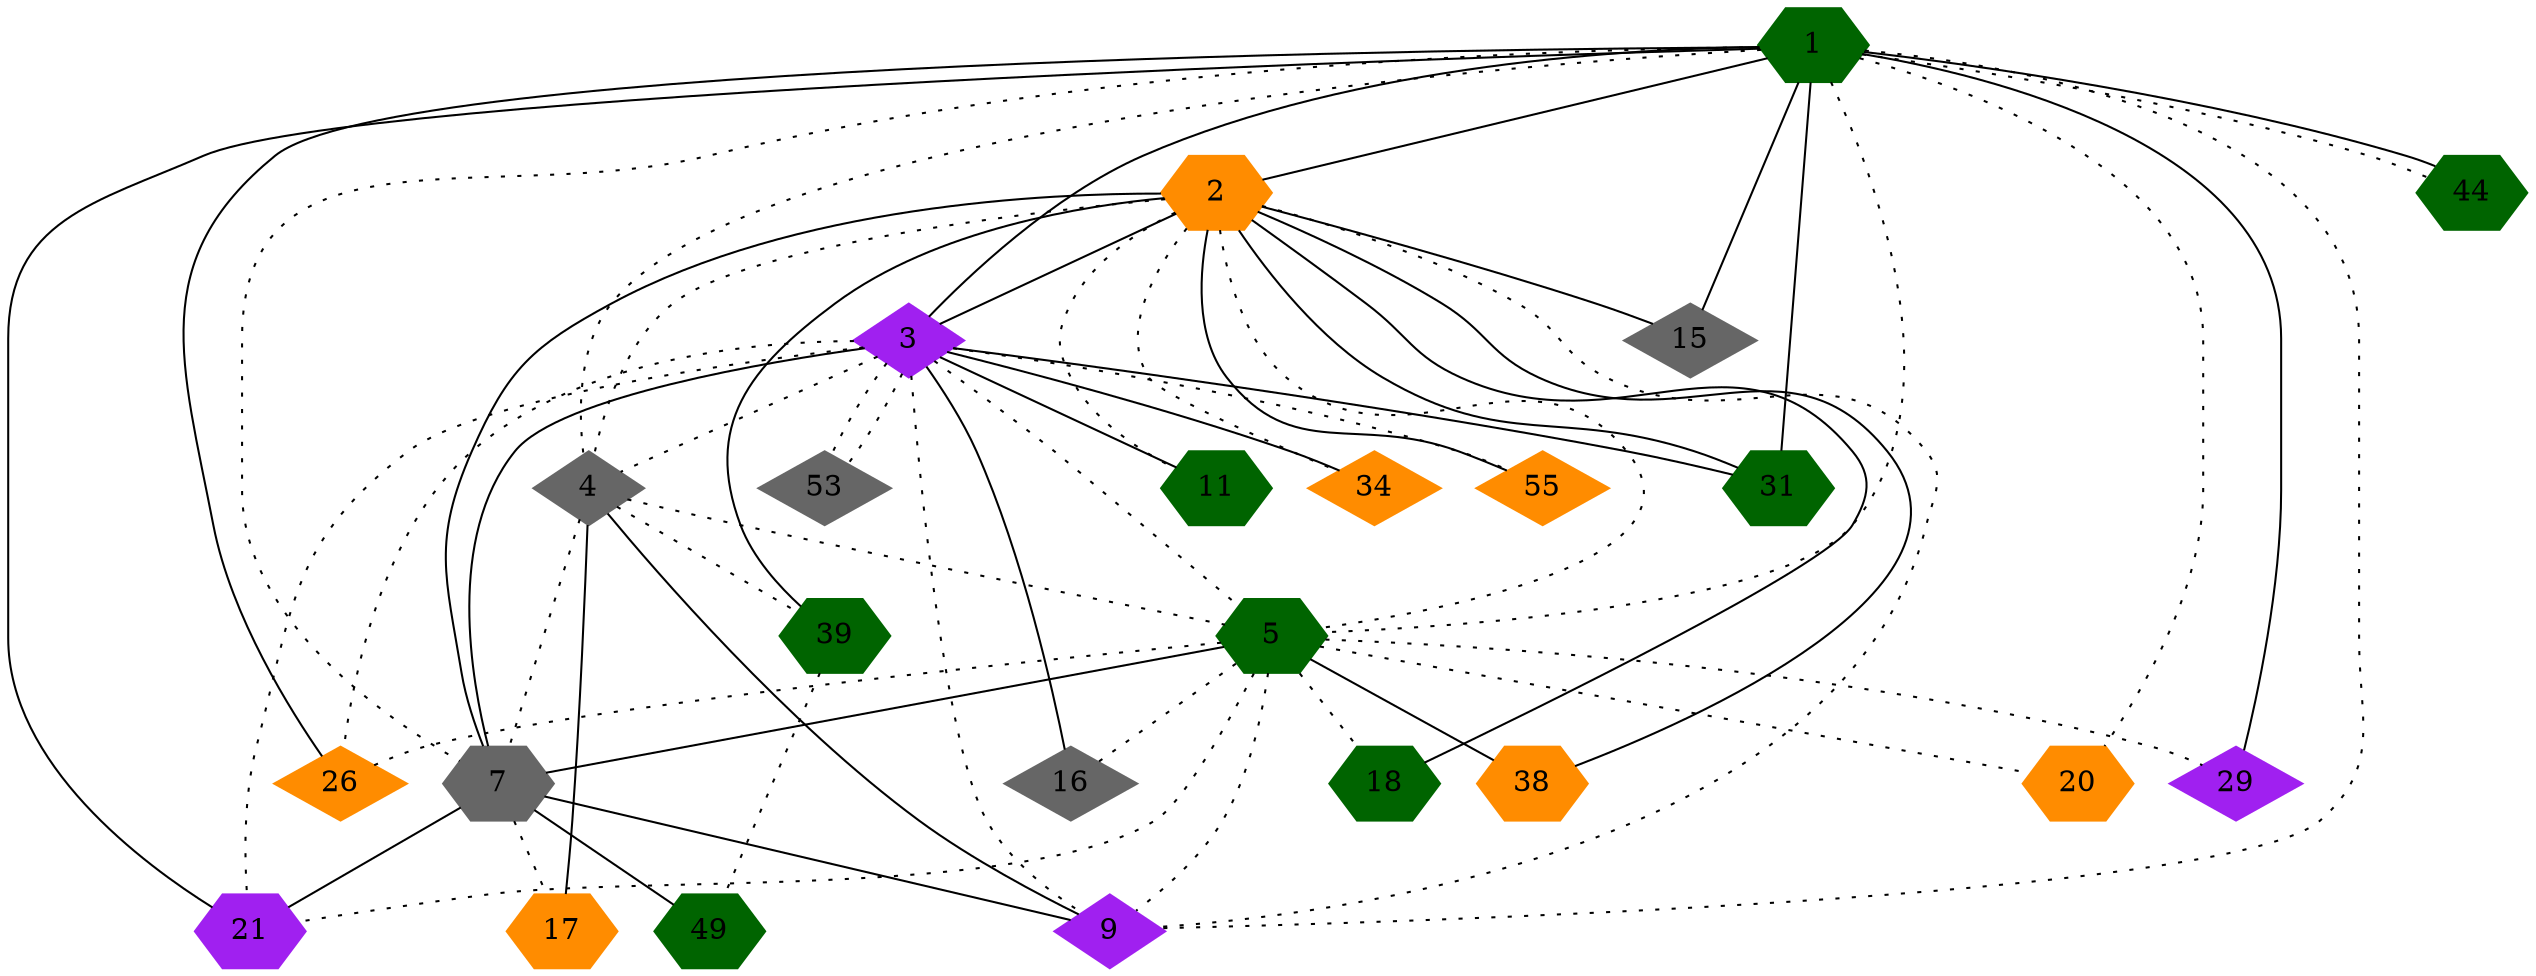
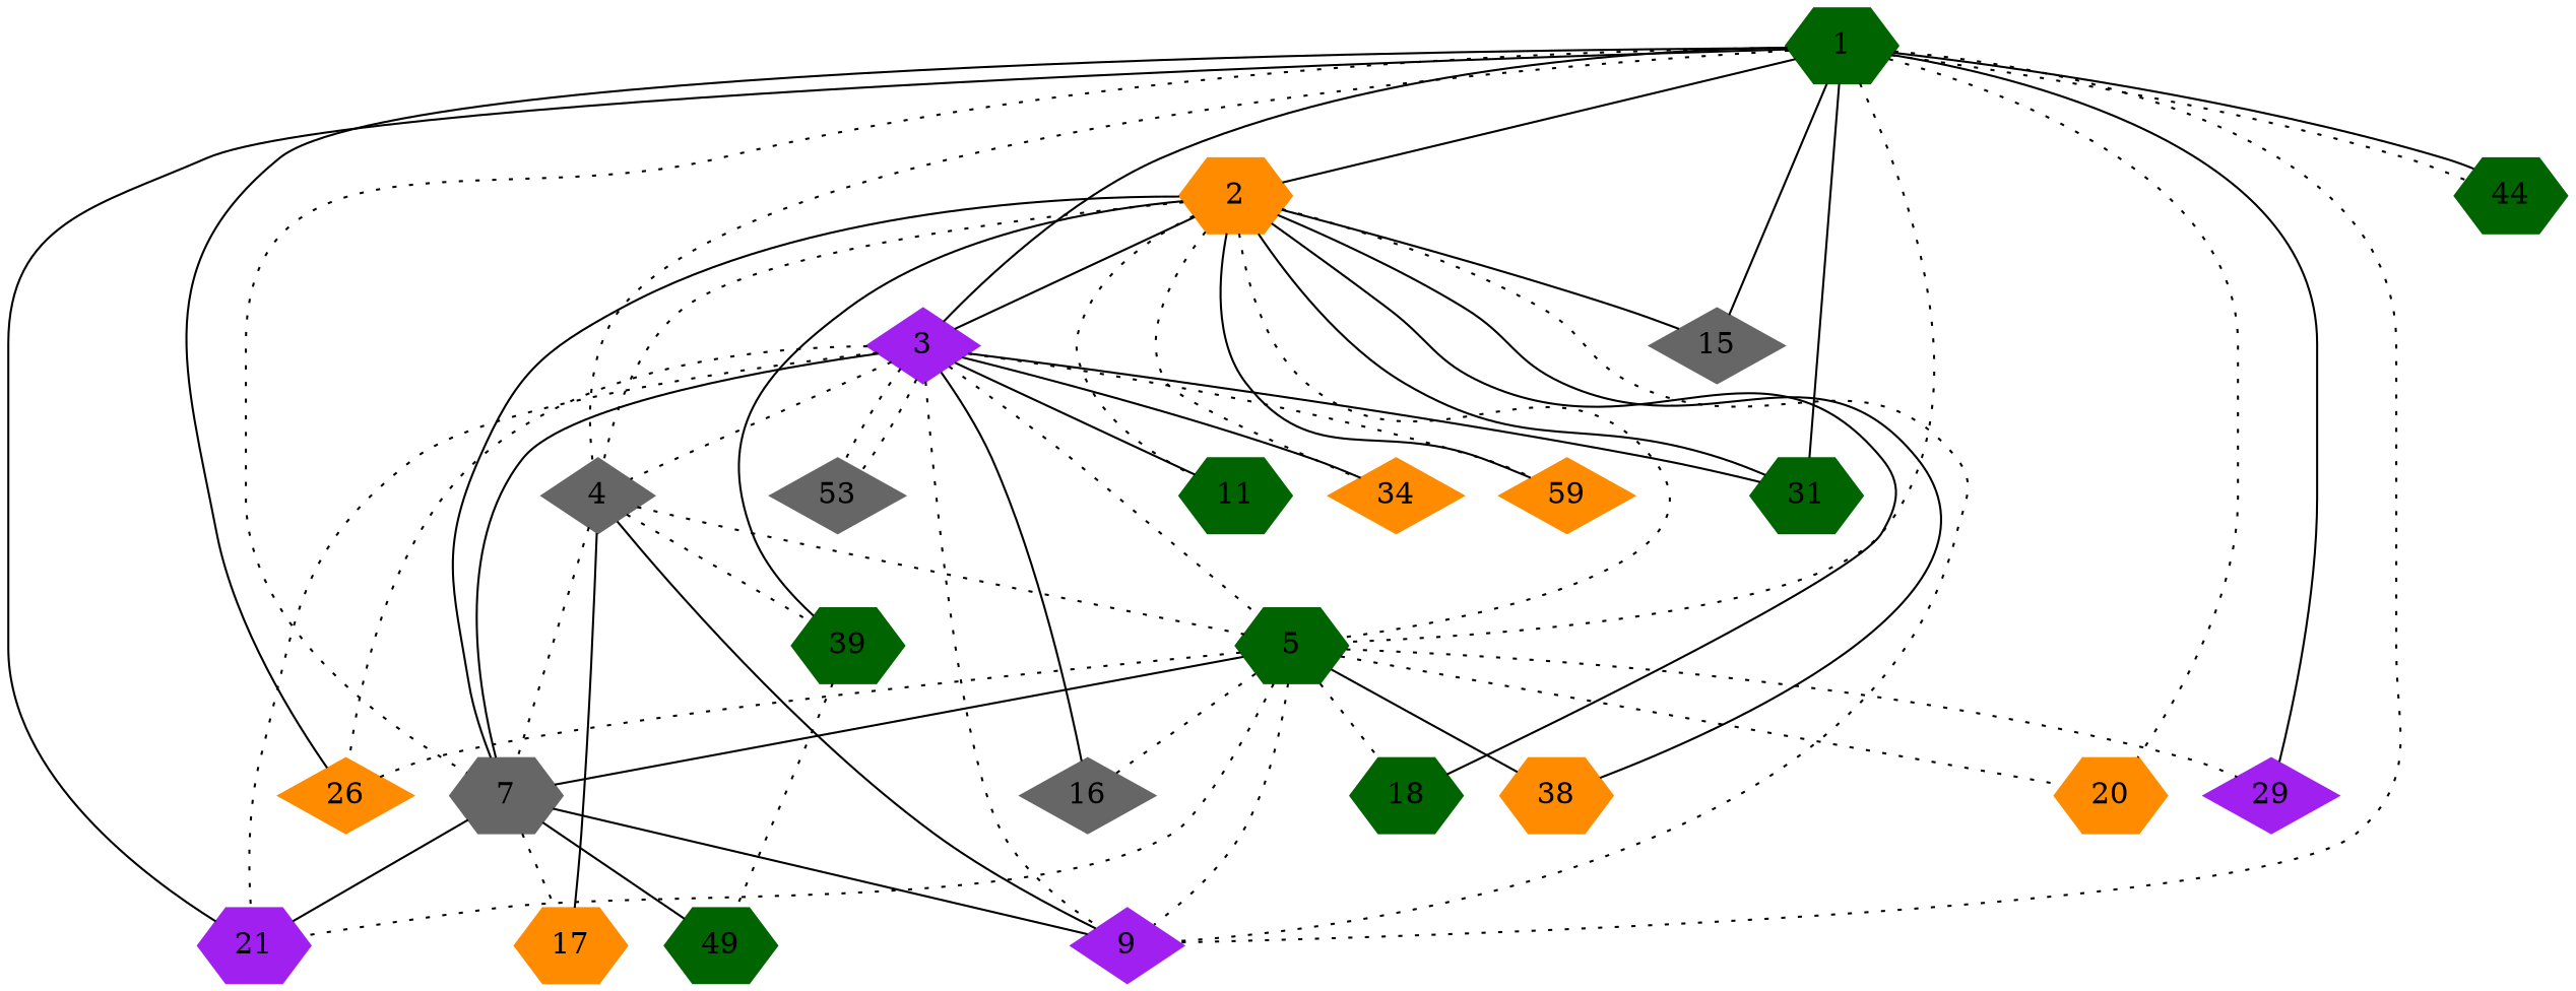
  graph {
    node [color=darkgreen shape=hexagon style=filled]
    edge [style=dotted]
    1 [super="+23+25+22"]
    2 [color=darkorange]
    3 [color=purple shape=diamond super="+13+30"]
    4 [color=gray40 shape=diamond]
    5 [super="+42+60+52+37+6+12+27"]
    7 [color=gray40 super="+8+32+41+10"]
    9 [color=purple shape=diamond super="+28+45+19"]
    15 [color=gray40 shape=diamond]
    20 [color=darkorange]
    21 [color=purple super="+54"]
    26 [color=darkorange shape=diamond]
    29 [color=purple shape=diamond]
    31 [super="+55+56"]
    44
    11
    18
    34 [color=darkorange shape=diamond]
    38 [color=darkorange super="+46"]
    39
-   59 [color=darkorange shape=diamond label=55]
+   59 [color=darkorange shape=diamond]
    16 [color=gray40 shape=diamond]
    53 [color=gray40 shape=diamond]
    17 [color=darkorange super="+63"]
    49
    1 -- 2 [style=solid weight=2]
    1 -- 3 [style=solid weight=2]
    1 -- 4
    1 -- 5 [weight=7]
    1 -- 7 [weight=6]
    1 -- 9 [weight=3]
    1 -- 15 [style=solid]
    1 -- 20
    1 -- 21 [style=solid]
    1 -- 26 [style=solid]
    1 -- 29 [style=solid]
    1 -- 31 [style=solid]
    1 -- 44
    1 -- 44 [style=solid]
    2 -- 3 [style=solid]
    2 -- 4
    2 -- 5 [weight=3]
    2 -- 7 [style=solid weight=4]
    2 -- 9
    2 -- 15 [style=solid]
    2 -- 31 [style=solid]
    2 -- 11
    2 -- 18 [style=solid]
    2 -- 34
    2 -- 38 [style=solid]
    2 -- 39 [style=solid]
    2 -- 59 [style=solid]
    3 -- 4
    3 -- 5 [weight=4]
    3 -- 7 [style=solid weight=5]
    3 -- 9 [weight=2]
    3 -- 21
    3 -- 26
    3 -- 31 [style=solid weight=2]
    3 -- 11 [style=solid]
    3 -- 34 [style=solid]
    3 -- 59
    3 -- 16 [style=solid]
    3 -- 53
    3 -- 53
    4 -- 5 [weight=2]
    4 -- 7 [weight=3]
    4 -- 9 [style=solid weight=2]
    4 -- 39
    4 -- 17 [style=solid weight=2]
    5 -- 7 [style=solid weight=7]
    5 -- 9 [weight=3]
    5 -- 20
    5 -- 21
    5 -- 26
    5 -- 29
    5 -- 18
    5 -- 38 [style=solid weight=2]
    5 -- 16
    7 -- 9 [style=solid weight=3]
    7 -- 21 [style=solid]
    7 -- 17
    7 -- 49 [style=solid]
    39 -- 49
  }
